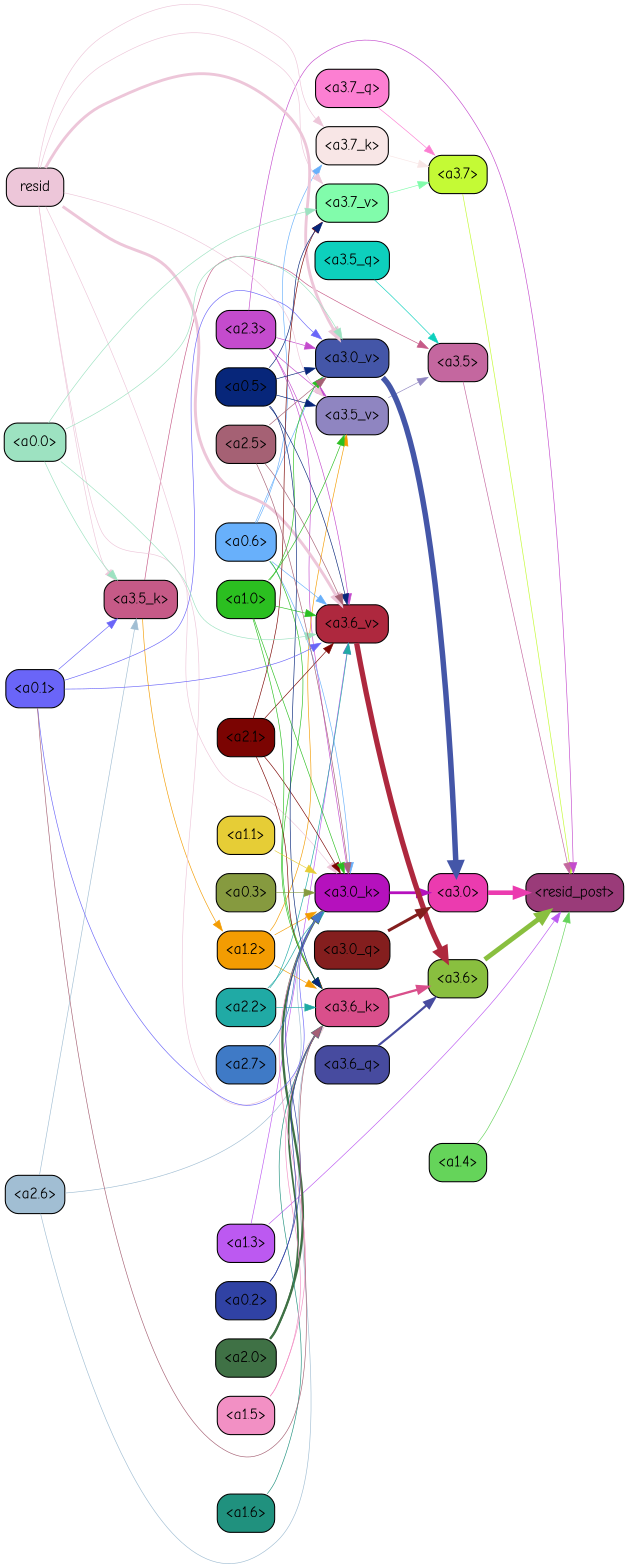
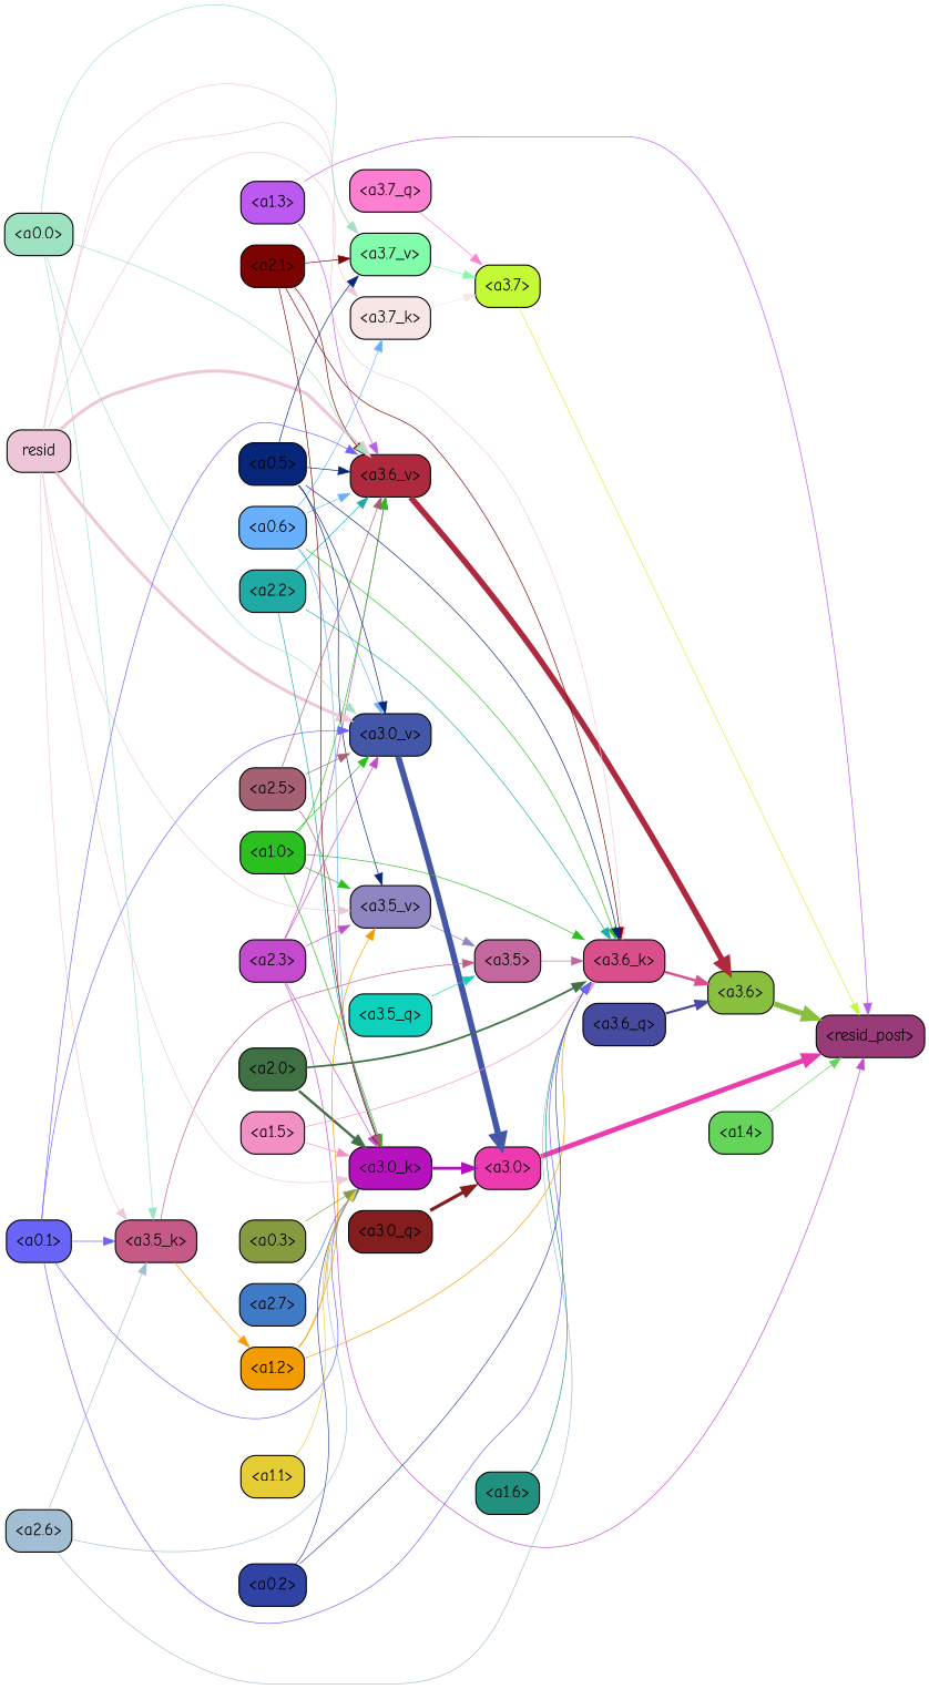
  strict digraph {
    fontname="Comic Neue"
    rankdir=LR
    splines=true
    node [color=black fontname="Comic Neue" shape=box style="filled, rounded"]
    edge [color="#edc6d9" fontname="Comic Neue" penwidth=0.6]
    "<a3.7>" [fillcolor="#c4fa35"]
    "<resid_post>" [fillcolor="#9a3b79"]
    "<a3.6>" [fillcolor="#89bf3f"]
    "<a3.5>" [fillcolor="#c4679f"]
    "<a3.0>" [fillcolor="#eb3baf"]
    "<a2.3>" [fillcolor="#c44bcd"]
    "<a3.0_k>" [fillcolor="#b511bd"]
    "<a3.6_v>" [fillcolor="#ae283e"]
    "<a3.5_v>" [fillcolor="#8f85c1"]
    "<a3.0_v>" [fillcolor="#4456a8"]
    "<a1.4>" [fillcolor="#65d45a"]
    "<a1.3>" [fillcolor="#bc59f1"]
    "<a3.7_q>" [fillcolor="#fc7fd2"]
    "<a3.6_q>" [fillcolor="#474b9f"]
    "<a3.5_q>" [fillcolor="#0dd0bd"]
    "<a3.0_q>" [fillcolor="#841e1e"]
    "<a3.7_k>" [fillcolor="#f8e6e6"]
    "<a3.6_k>" [fillcolor="#d94f8b"]
    "<a3.5_k>" [fillcolor="#c65a87"]
    "<a1.2>" [fillcolor="#f39c02"]
    "<a3.7_v>" [fillcolor="#81fcab"]
    "<a0.6>" [fillcolor="#68b0fb"]
    n23 [fillcolor="#edc6d9" label=resid]
    "<a2.6>" [fillcolor="#a1bed3"]
    "<a2.2>" [fillcolor="#20aaa5"]
    "<a2.1>" [fillcolor="#7b0402"]
    "<a2.0>" [fillcolor="#3f7145"]
    "<a1.6>" [fillcolor="#20917e"]
    "<a1.5>" [fillcolor="#f290c4"]
    "<a1.0>" [fillcolor="#2bbf20"]
    "<a0.5>" [fillcolor="#07267a"]
    "<a0.2>" [fillcolor="#3042a4"]
    "<a0.1>" [fillcolor="#6a65f8"]
    "<a0.0>" [fillcolor="#9de2c1"]
    "<a2.7>" [fillcolor="#3f7ac6"]
    "<a2.5>" [fillcolor="#a56174"]
    "<a1.1>" [fillcolor="#e6cd36"]
    "<a0.3>" [fillcolor="#869a3f"]
    "<a3.7>" -> "<resid_post>" [color="#c4fa35" penwidth=0.6239100098609924]
    "<a3.6>" -> "<resid_post>" [color="#89bf3f" penwidth=4.569062113761902]
-   "<a3.5>" -> "<resid_post>" [color="#c4679f"]
+   "<a3.5>" -> "<a3.6_k>" [color="#c4679f"]
    "<a3.0>" -> "<resid_post>" [color="#eb3baf" penwidth=4.283544182777405]
    "<a2.3>" -> "<resid_post>" [color="#c44bcd"]
    "<a2.3>" -> "<a3.0_k>" [color="#c44bcd"]
    "<a2.3>" -> "<a3.6_v>" [color="#c44bcd"]
    "<a2.3>" -> "<a3.5_v>" [color="#c44bcd"]
    "<a2.3>" -> "<a3.0_v>" [color="#c44bcd"]
    "<a3.0_k>" -> "<a3.0>" [color="#b511bd" penwidth=2.632905662059784]
    "<a3.6_v>" -> "<a3.6>" [color="#ae283e" penwidth=4.981305837631226]
    "<a3.5_v>" -> "<a3.5>" [color="#8f85c1"]
    "<a3.0_v>" -> "<a3.0>" [color="#4456a8" penwidth=5.168330669403076]
    "<a1.4>" -> "<resid_post>" [color="#65d45a"]
    "<a1.3>" -> "<resid_post>" [color="#bc59f1"]
    "<a1.3>" -> "<a3.6_v>" [color="#bc59f1"]
    "<a3.7_q>" -> "<a3.7>" [color="#fc7fd2"]
    "<a3.6_q>" -> "<a3.6>" [color="#474b9f" penwidth=2.0347584784030914]
    "<a3.5_q>" -> "<a3.5>" [color="#0dd0bd"]
    "<a3.0_q>" -> "<a3.0>" [color="#841e1e" penwidth=2.8635367155075073]
    "<a3.7_k>" -> "<a3.7>" [color="#f8e6e6"]
    "<a3.6_k>" -> "<a3.6>" [color="#d94f8b" penwidth=2.1760786175727844]
    "<a3.5_k>" -> "<a3.5>" [color="#c65a87"]
    "<a3.5_k>" -> "<a1.2>" [color="#f39c02"]
    "<a1.2>" -> "<a3.0_k>" [color="#f39c02"]
    "<a1.2>" -> "<a3.5_v>" [color="#f39c02"]
    "<a1.2>" -> "<a3.6_k>" [color="#f39c02"]
    "<a3.7_v>" -> "<a3.7>" [color="#81fcab"]
    "<a0.6>" -> "<a3.0_k>" [color="#68b0fb"]
    "<a0.6>" -> "<a3.6_v>" [color="#68b0fb"]
    "<a0.6>" -> "<a3.0_v>" [color="#68b0fb"]
    "<a0.6>" -> "<a3.7_k>" [color="#68b0fb"]
    "<a0.6>" -> "<a3.6_k>" [color="#2bbf20"]
    n23 -> "<a3.0_k>"
    n23 -> "<a3.6_v>" [penwidth=2.7825746536254883]
    n23 -> "<a3.5_v>"
    n23 -> "<a3.0_v>" [penwidth=2.6950180530548096]
    n23 -> "<a3.7_k>"
    n23 -> "<a3.6_k>"
    n23 -> "<a3.5_k>"
    n23 -> "<a3.7_v>"
    "<a2.6>" -> "<a3.0_k>" [color="#a1bed3"]
    "<a2.6>" -> "<a3.6_k>" [color="#a1bed3"]
    "<a2.6>" -> "<a3.5_k>" [color="#a1bed3"]
    "<a2.2>" -> "<a3.0_k>" [color="#20aaa5"]
    "<a2.2>" -> "<a3.6_v>" [color="#20aaa5"]
    "<a2.2>" -> "<a3.6_k>" [color="#20aaa5"]
    "<a2.1>" -> "<a3.0_k>" [color="#7b0402"]
    "<a2.1>" -> "<a3.6_v>" [color="#7b0402"]
    "<a2.1>" -> "<a3.6_k>" [color="#7b0402"]
    "<a2.1>" -> "<a3.7_v>" [color="#7b0402"]
    "<a2.0>" -> "<a3.0_k>" [color="#3f7145" penwidth=2.161143198609352]
    "<a2.0>" -> "<a3.6_k>" [color="#3f7145" penwidth=1.6382827460765839]
    "<a1.6>" -> "<a3.6_k>" [color="#20917e"]
    "<a1.5>" -> "<a3.0_k>" [color="#f290c4"]
    "<a1.5>" -> "<a3.6_k>" [color="#f290c4"]
    "<a1.0>" -> "<a3.0_k>" [color="#2bbf20"]
    "<a1.0>" -> "<a3.6_v>" [color="#2bbf20"]
    "<a1.0>" -> "<a3.5_v>" [color="#2bbf20"]
    "<a1.0>" -> "<a3.0_v>" [color="#2bbf20"]
    "<a1.0>" -> "<a3.6_k>" [color="#2bbf20"]
    "<a0.5>" -> "<a3.6_v>" [color="#07267a"]
    "<a0.5>" -> "<a3.5_v>" [color="#07267a"]
    "<a0.5>" -> "<a3.0_v>" [color="#07267a"]
    "<a0.5>" -> "<a3.6_k>" [color="#07267a"]
    "<a0.5>" -> "<a3.7_v>" [color="#07267a"]
    "<a0.2>" -> "<a3.0_k>" [color="#3042a4"]
    "<a0.2>" -> "<a3.6_k>" [color="#3042a4"]
    "<a0.1>" -> "<a3.0_k>" [color="#6a65f8"]
    "<a0.1>" -> "<a3.6_v>" [color="#6a65f8"]
    "<a0.1>" -> "<a3.0_v>" [color="#6a65f8"]
-   "<a0.1>" -> "<a3.6_k>" [color="#a56174"]
+   "<a0.1>" -> "<a3.6_k>" [color="#6a65f8"]
    "<a0.1>" -> "<a3.5_k>" [color="#6a65f8"]
    "<a0.0>" -> "<a3.6_v>" [color="#9de2c1"]
    "<a0.0>" -> "<a3.0_v>" [color="#9de2c1"]
    "<a0.0>" -> "<a3.5_k>" [color="#9de2c1"]
    "<a0.0>" -> "<a3.7_v>" [color="#9de2c1"]
    "<a2.7>" -> "<a3.0_k>" [color="#3f7ac6"]
    "<a2.5>" -> "<a3.0_k>" [color="#a56174"]
    "<a2.5>" -> "<a3.6_v>" [color="#a56174"]
    "<a2.5>" -> "<a3.0_v>" [color="#a56174"]
    "<a1.1>" -> "<a3.0_k>" [color="#e6cd36"]
    "<a0.3>" -> "<a3.0_k>" [color="#869a3f"]
  }
